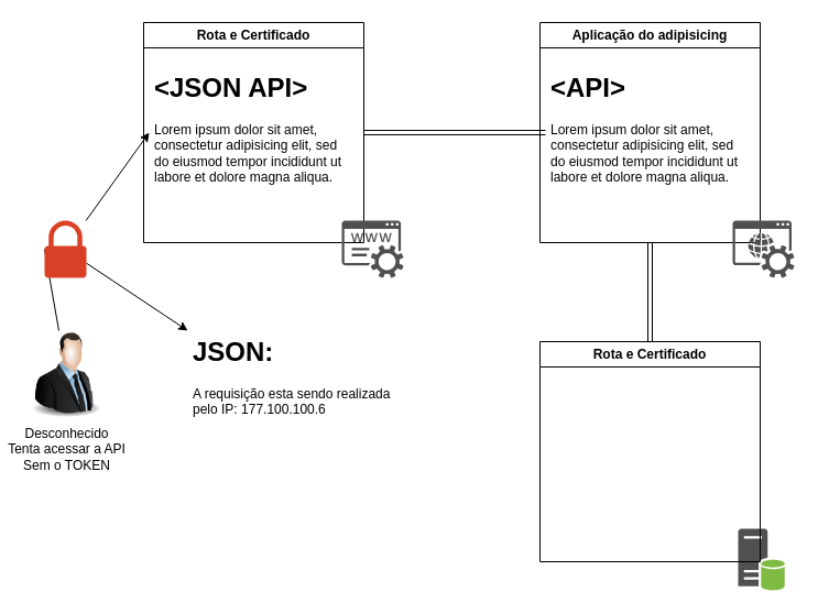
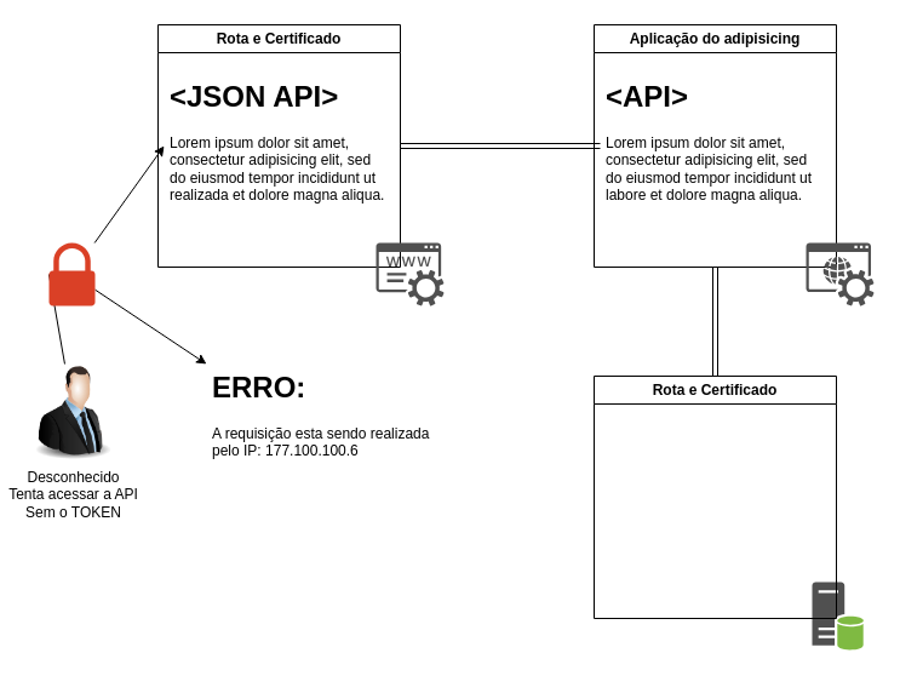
  <mxCell id="0" />
  <mxCell id="1" parent="0" />
  <mxCell id="2" style="edgeStyle=none;html=1;entryX=0;entryY=0.5;entryDx=0;entryDy=0;startArrow=none;" parent="1" source="16" target="6" edge="1"><mxGeometry relative="1" as="geometry" /></mxCell>
  <mxCell id="3" value="Desconhecido&lt;br&gt;Tenta acessar a API&lt;br&gt;Sem o TOKEN" style="image;html=1;image=img/lib/clip_art/people/Suit_Man_128x128.png" parent="1" vertex="1"><mxGeometry x="20" y="300" width="80" height="80" as="geometry" /></mxCell>
  <mxCell id="4" style="edgeStyle=none;html=1;entryX=0;entryY=0.5;entryDx=0;entryDy=0;shape=link;" parent="1" source="5" target="9" edge="1"><mxGeometry relative="1" as="geometry" /></mxCell>
  <mxCell id="5" value="Rota e Certificado" style="swimlane;whiteSpace=wrap;html=1;" parent="1" vertex="1"><mxGeometry x="130" y="20" width="200" height="200" as="geometry" /></mxCell>
- <mxCell id="6" value="&lt;h1&gt;&amp;lt;JSON API&amp;gt;&lt;/h1&gt;&lt;p&gt;Lorem ipsum dolor sit amet, consectetur adipisicing elit, sed do eiusmod tempor incididunt ut labore et dolore magna aliqua.&lt;/p&gt;" style="text;html=1;strokeColor=none;fillColor=none;spacing=5;spacingTop=-20;whiteSpace=wrap;overflow=hidden;rounded=0;" parent="5" vertex="1"><mxGeometry x="5" y="40" width="190" height="120" as="geometry" /></mxCell>
+ <mxCell id="6" value="&lt;h1&gt;&amp;lt;JSON API&amp;gt;&lt;/h1&gt;&lt;p&gt;Lorem ipsum dolor sit amet, consectetur adipisicing elit, sed do eiusmod tempor incididunt ut realizada et dolore magna aliqua.&lt;/p&gt;" style="text;html=1;strokeColor=none;fillColor=none;spacing=5;spacingTop=-20;whiteSpace=wrap;overflow=hidden;rounded=0;" parent="5" vertex="1"><mxGeometry x="5" y="40" width="190" height="120" as="geometry" /></mxCell>
  <mxCell id="7" style="edgeStyle=none;html=1;entryX=0.5;entryY=0;entryDx=0;entryDy=0;shape=link;exitX=0.5;exitY=1;exitDx=0;exitDy=0;" parent="1" source="8" target="13" edge="1"><mxGeometry relative="1" as="geometry" /></mxCell>
  <mxCell id="8" value="Aplicação do adipisicing" style="swimlane;whiteSpace=wrap;html=1;" parent="1" vertex="1"><mxGeometry x="490" y="20" width="200" height="200" as="geometry" /></mxCell>
  <mxCell id="9" value="&lt;h1&gt;&amp;lt;API&amp;gt;&lt;/h1&gt;&lt;p&gt;Lorem ipsum dolor sit amet, consectetur adipisicing elit, sed do eiusmod tempor incididunt ut labore et dolore magna aliqua.&lt;/p&gt;" style="text;html=1;strokeColor=none;fillColor=none;spacing=5;spacingTop=-20;whiteSpace=wrap;overflow=hidden;rounded=0;" parent="8" vertex="1"><mxGeometry x="5" y="40" width="190" height="120" as="geometry" /></mxCell>
  <mxCell id="10" value="" style="sketch=0;pointerEvents=1;shadow=0;dashed=0;html=1;strokeColor=none;fillColor=#505050;labelPosition=center;verticalLabelPosition=bottom;verticalAlign=top;outlineConnect=0;align=center;shape=mxgraph.office.services.online_hosted_services;" parent="1" vertex="1"><mxGeometry x="665" y="200" width="56" height="52" as="geometry" /></mxCell>
  <mxCell id="11" value="" style="sketch=0;pointerEvents=1;shadow=0;dashed=0;html=1;strokeColor=none;fillColor=#505050;labelPosition=center;verticalLabelPosition=bottom;verticalAlign=top;outlineConnect=0;align=center;shape=mxgraph.office.services.registrar_service;" parent="1" vertex="1"><mxGeometry x="310" y="200" width="56" height="52" as="geometry" /></mxCell>
  <mxCell id="12" value="" style="sketch=0;pointerEvents=1;shadow=0;dashed=0;html=1;strokeColor=none;fillColor=#505050;labelPosition=center;verticalLabelPosition=bottom;verticalAlign=top;outlineConnect=0;align=center;shape=mxgraph.office.servers.database_server_green;" parent="1" vertex="1"><mxGeometry x="670" y="480" width="43" height="56" as="geometry" /></mxCell>
  <mxCell id="13" value="Rota e Certificado" style="swimlane;whiteSpace=wrap;html=1;" parent="1" vertex="1"><mxGeometry x="490" y="310" width="200" height="200" as="geometry" /></mxCell>
  <mxCell id="14" value="" style="edgeStyle=none;html=1;entryX=0;entryY=0.5;entryDx=0;entryDy=0;endArrow=none;" parent="1" source="3" target="16" edge="1"><mxGeometry relative="1" as="geometry"><mxPoint x="0" y="300" as="sourcePoint" /><mxPoint x="135" y="120" as="targetPoint" /></mxGeometry></mxCell>
  <mxCell id="15" style="edgeStyle=none;html=1;entryX=0;entryY=0;entryDx=0;entryDy=0;" parent="1" source="16" target="17" edge="1"><mxGeometry relative="1" as="geometry" /></mxCell>
  <mxCell id="16" value="" style="sketch=0;pointerEvents=1;shadow=0;dashed=0;html=1;strokeColor=none;labelPosition=center;verticalLabelPosition=bottom;verticalAlign=top;outlineConnect=0;align=center;shape=mxgraph.office.security.lock_protected;fillColor=#DA4026;" parent="1" vertex="1"><mxGeometry x="40" y="200" width="38" height="52" as="geometry" /></mxCell>
- <mxCell id="17" value="&lt;h1&gt;JSON:&lt;/h1&gt;&lt;p&gt;&lt;span aria-labelledby=&quot;value&quot;&gt;A requisição esta sendo realizada pelo IP: 177.100.100.6&lt;/span&gt;&lt;br&gt;&lt;/p&gt;" style="text;html=1;strokeColor=none;fillColor=none;spacing=5;spacingTop=-20;whiteSpace=wrap;overflow=hidden;rounded=0;" parent="1" vertex="1"><mxGeometry x="170" y="300" width="190" height="120" as="geometry" /></mxCell>
+ <mxCell id="17" value="&lt;h1&gt;ERRO:&lt;/h1&gt;&lt;p&gt;&lt;span aria-labelledby=&quot;value&quot;&gt;A requisição esta sendo realizada pelo IP: 177.100.100.6&lt;/span&gt;&lt;br&gt;&lt;/p&gt;" style="text;html=1;strokeColor=none;fillColor=none;spacing=5;spacingTop=-20;whiteSpace=wrap;overflow=hidden;rounded=0;" parent="1" vertex="1"><mxGeometry x="170" y="300" width="190" height="120" as="geometry" /></mxCell>
